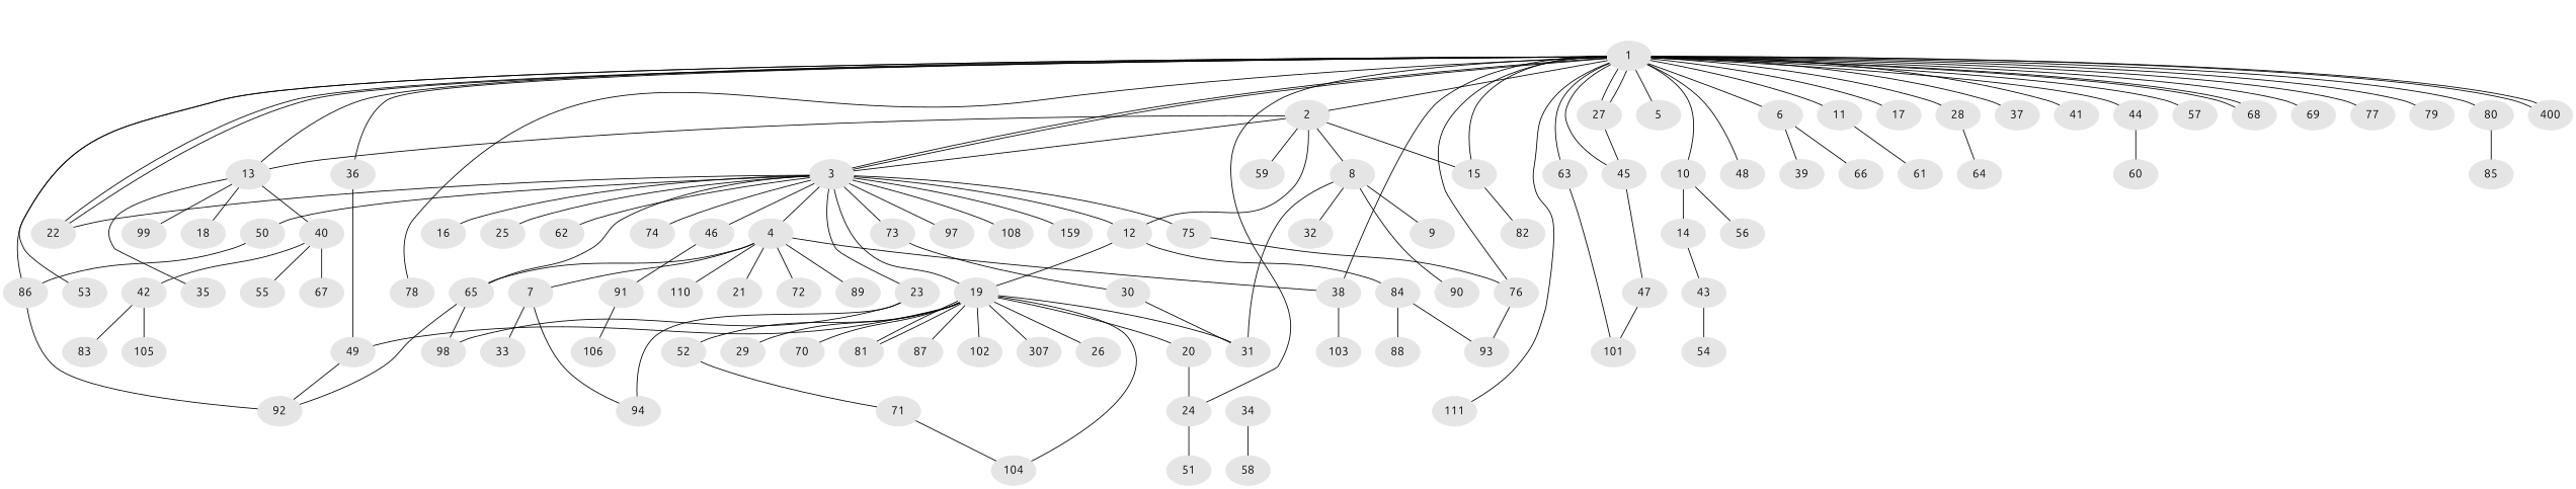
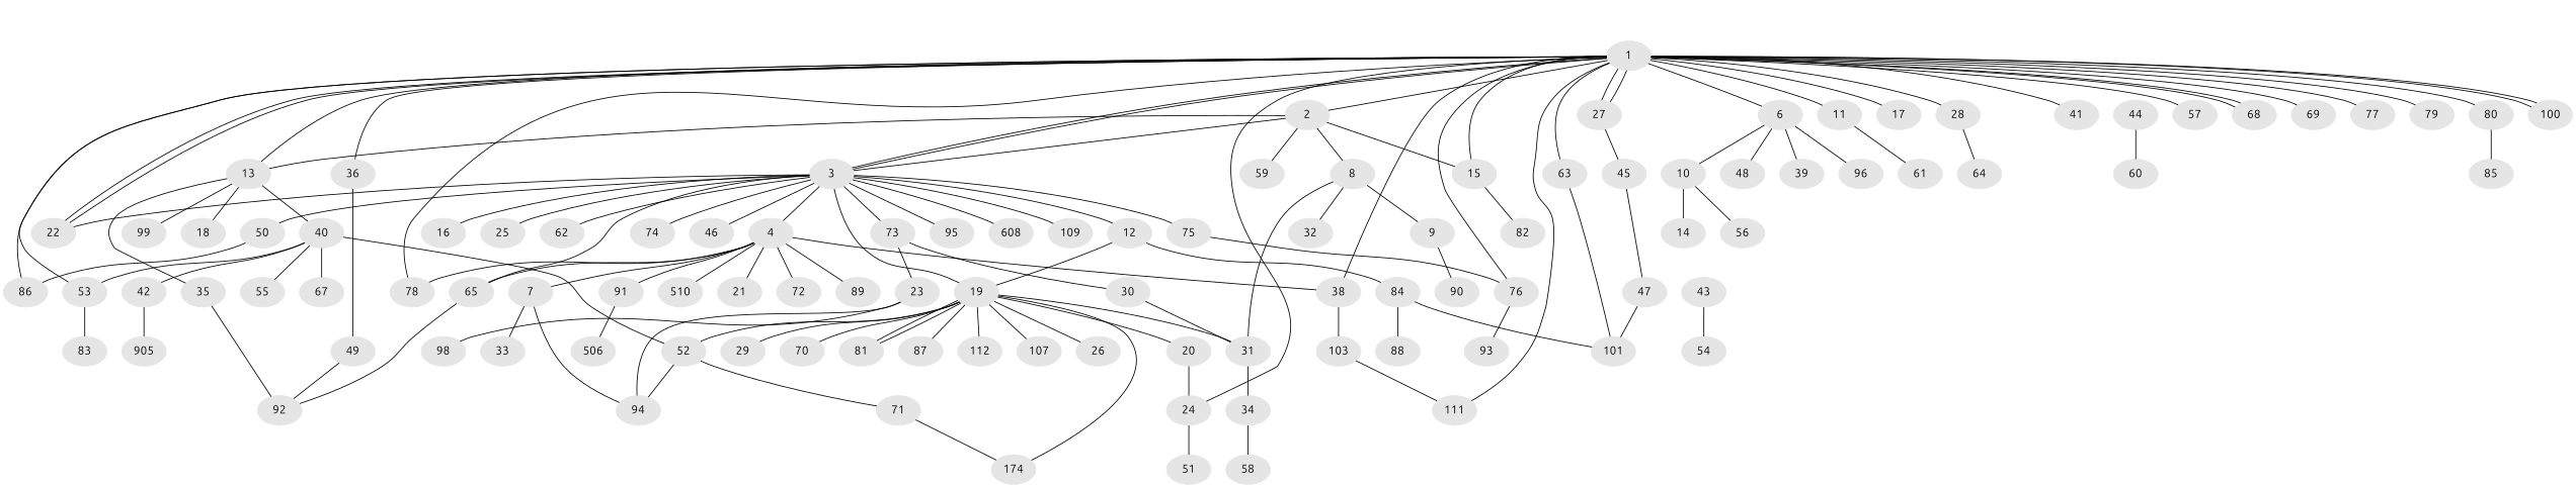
  graph {
    fontname=Ubuntu
    node [color=gray90 fontname=Ubuntu style=filled]
    edge [fontname=Ubuntu]
    1
    2
    3
-   5
    6
    10
    11
    13
    15
    17
    22
    24
    27
    28
    36
-   37
    38
    41
    44
    45
    48
    53
    57
    63
    68
    69
    76
    77
    78
    79
    80
    86
-   100 [label=400]
+   100
    111
    8
    12
    59
    4
    16
    19
    23
    25
    46
    50
    62
    65
    73
    74
    75
-   97
-   108
-   109 [label=159]
+   97 [label=95]
+   108 [label=608]
+   109
    39
-   66
+   66 [label=96]
    14
    56
    61
    18
    35
    40
    99
    82
    51
    64
    49
    103
    60
    47
    83
    101
    93
    85
    92
    9
    31
    32
    90
    84
    7
    21
    72
    89
    91
-   110
+   110 [label=510]
    20
    26
    29
    52
    70
    81
    87
-   102
-   104
-   107 [label=307]
+   102 [label=112]
+   104 [label=174]
+   107
    94
    98
    30
    33
-   106
+   106 [label=506]
    34
    43
    88
    42
    55
    67
    54
    71
    58
-   105
+   105 [label=905]
    1 -- 2
    1 -- 3
    1 -- 3
-   1 -- 5
    1 -- 6
-   1 -- 10
+   6 -- 10
    1 -- 11
    1 -- 13
    1 -- 15
    1 -- 17
    1 -- 22
    1 -- 22
    1 -- 24
    1 -- 27
    1 -- 27
    1 -- 28
    1 -- 36
-   1 -- 37
    1 -- 38
    1 -- 41
-   1 -- 44
-   1 -- 45
-   1 -- 48
+   6 -- 48
    1 -- 53
    1 -- 57
    1 -- 63
    1 -- 68
    1 -- 68
    1 -- 69
    1 -- 76
    1 -- 77
    1 -- 78
    1 -- 79
    1 -- 80
    1 -- 86
    1 -- 100
    1 -- 100
    1 -- 111
    2 -- 3
    2 -- 13
    2 -- 15
    2 -- 8
-   2 -- 12
    2 -- 59
    3 -- 22
    3 -- 12
    3 -- 4
    3 -- 16
    3 -- 19
-   3 -- 23
+   73 -- 23
    3 -- 25
    3 -- 46
    3 -- 50
    3 -- 62
    3 -- 65
    3 -- 73
    3 -- 74
    3 -- 75
    3 -- 97
    3 -- 108
    3 -- 109
    6 -- 39
    6 -- 66
    10 -- 14
    10 -- 56
    11 -- 61
    13 -- 18
    13 -- 35
    13 -- 40
    13 -- 99
    15 -- 82
    24 -- 51
    27 -- 45
    28 -- 64
    36 -- 49
    38 -- 103
    44 -- 60
    45 -- 47
-   42 -- 83
+   53 -- 83
    63 -- 101
    76 -- 93
    80 -- 85
-   86 -- 92
+   35 -- 92
    8 -- 9
    8 -- 31
    8 -- 32
-   8 -- 90
+   9 -- 90
    12 -- 19
    12 -- 84
    4 -- 38
+   4 -- 78
    4 -- 65
    4 -- 7
    4 -- 21
    4 -- 72
    4 -- 89
-   46 -- 91
+   4 -- 91
    4 -- 110
-   19 -- 49
    19 -- 31
    19 -- 20
    19 -- 26
    19 -- 29
    19 -- 52
    19 -- 70
    19 -- 81
    19 -- 81
    19 -- 87
    19 -- 102
    19 -- 104
    19 -- 107
    23 -- 94
    23 -- 98
    50 -- 86
    65 -- 92
-   65 -- 98
    73 -- 30
    75 -- 76
-   14 -- 43
+   40 -- 53
+   40 -- 52
    40 -- 42
    40 -- 55
    40 -- 67
    49 -- 92
+   103 -- 111
    47 -- 101
-   84 -- 93
+   31 -- 34
+   84 -- 101
    84 -- 88
    7 -- 94
    7 -- 33
    91 -- 106
    20 -- 24
+   52 -- 94
    52 -- 71
    30 -- 31
    34 -- 58
    43 -- 54
    42 -- 105
    71 -- 104
  }
